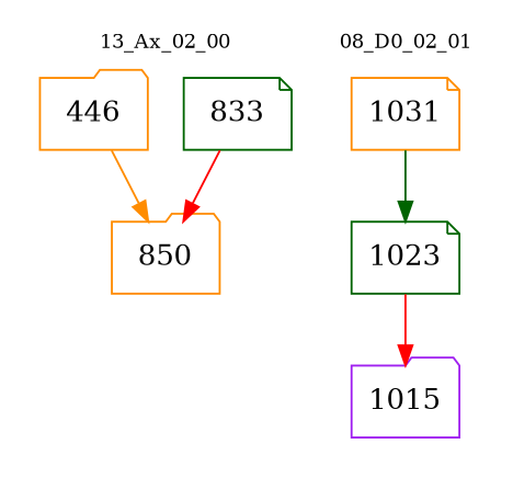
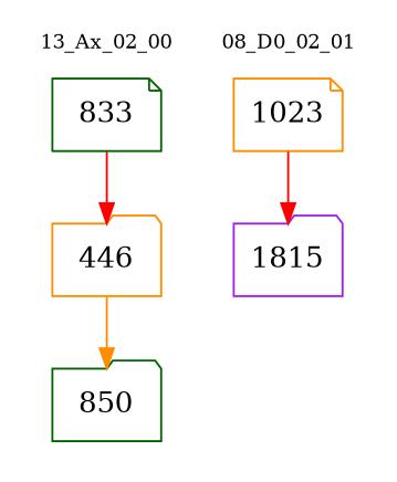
  digraph {
    node [color=darkgreen shape=note]
    edge [color=red]
    n1 [label=833]
    n2 [color=darkorange label=446 shape=folder]
-   n3 [color=darkorange label=850 shape=folder]
-   n4 [color=darkorange label=1031]
-   n5 [label=1023]
-   n6 [color=purple label=1015 shape=folder]
+   n3 [label=850 shape=folder]
+   n5 [color=darkorange label=1023]
+   n6 [color=purple label=1815 shape=folder]
    subgraph cluster_1 {
      color=white
      fontsize=10
      label="13_Ax_02_00"
      n1
      n2
      n3
    }
    subgraph cluster_2 {
      color=white
      fontsize=10
      label="08_D0_02_01"
-     n4
      n5
      n6
    }
-   n1 -> n3
+   n1 -> n2
    n2 -> n3 [color=darkorange]
-   n4 -> n5 [color=darkgreen]
    n5 -> n6
  }
